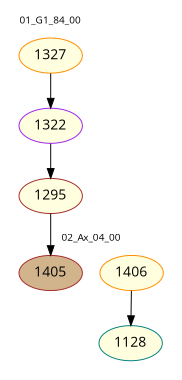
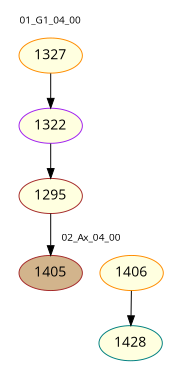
  digraph {
    fontname="Open Sans"
    node [color=darkorange fillcolor=lightyellow fontname="Open Sans" style=filled]
    edge [color=black fontname="Open Sans"]
    n1 [label=1406]
    n2 [color=brown fillcolor=tan label=1405]
-   n3 [color=teal label=1128]
+   n3 [color=teal label=1428]
    n4 [color=purple label=1322]
    n5 [color=brown label=1295]
    n6 [label=1327]
    subgraph cluster_1 {
      color=white
      fontsize=10
      label="02_Ax_04_00"
      n1
      n2
      n3
    }
    subgraph cluster_2 {
      color=white
      fontsize=10
-     label="01_G1_84_00"
+     label="01_G1_04_00"
      n4
      n5
      n6
    }
    n1 -> n3
    n4 -> n5
    n5 -> n2
    n6 -> n4
  }
